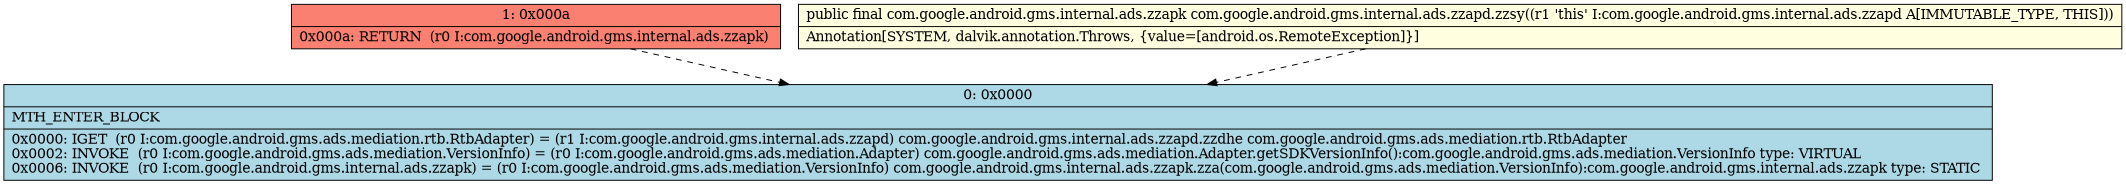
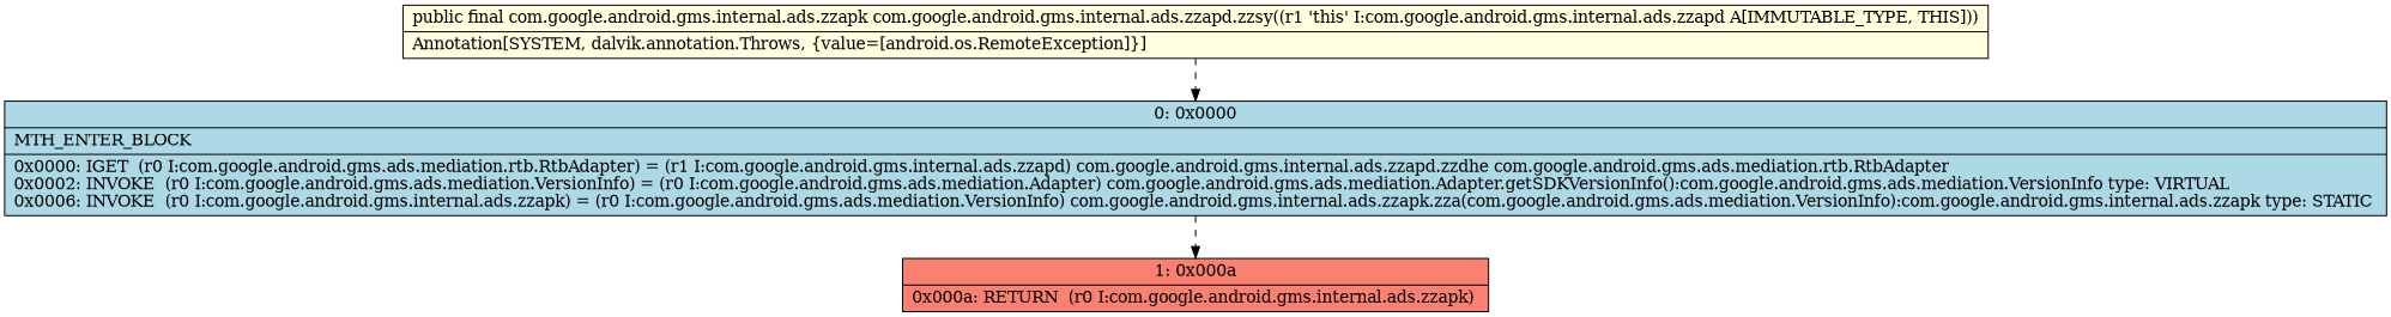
  digraph {
    node [shape=record style=filled]
    edge [style=dashed]
    n1 [label="{0\:\ 0x0000|MTH_ENTER_BLOCK\l|0x0000: IGET  (r0 I:com.google.android.gms.ads.mediation.rtb.RtbAdapter) = (r1 I:com.google.android.gms.internal.ads.zzapd) com.google.android.gms.internal.ads.zzapd.zzdhe com.google.android.gms.ads.mediation.rtb.RtbAdapter \l0x0002: INVOKE  (r0 I:com.google.android.gms.ads.mediation.VersionInfo) = (r0 I:com.google.android.gms.ads.mediation.Adapter) com.google.android.gms.ads.mediation.Adapter.getSDKVersionInfo():com.google.android.gms.ads.mediation.VersionInfo type: VIRTUAL \l0x0006: INVOKE  (r0 I:com.google.android.gms.internal.ads.zzapk) = (r0 I:com.google.android.gms.ads.mediation.VersionInfo) com.google.android.gms.internal.ads.zzapk.zza(com.google.android.gms.ads.mediation.VersionInfo):com.google.android.gms.internal.ads.zzapk type: STATIC \l}" fillcolor=lightblue]
    n2 [label="{1\:\ 0x000a|0x000a: RETURN  (r0 I:com.google.android.gms.internal.ads.zzapk) \l}" fillcolor=salmon]
    n3 [label="{public final com.google.android.gms.internal.ads.zzapk com.google.android.gms.internal.ads.zzapd.zzsy((r1 'this' I:com.google.android.gms.internal.ads.zzapd A[IMMUTABLE_TYPE, THIS]))  | Annotation[SYSTEM, dalvik.annotation.Throws, \{value=[android.os.RemoteException]\}]\l}" fillcolor=lightyellow]
-   n2 -> n1
+   n1 -> n2
    n3 -> n1
  }
